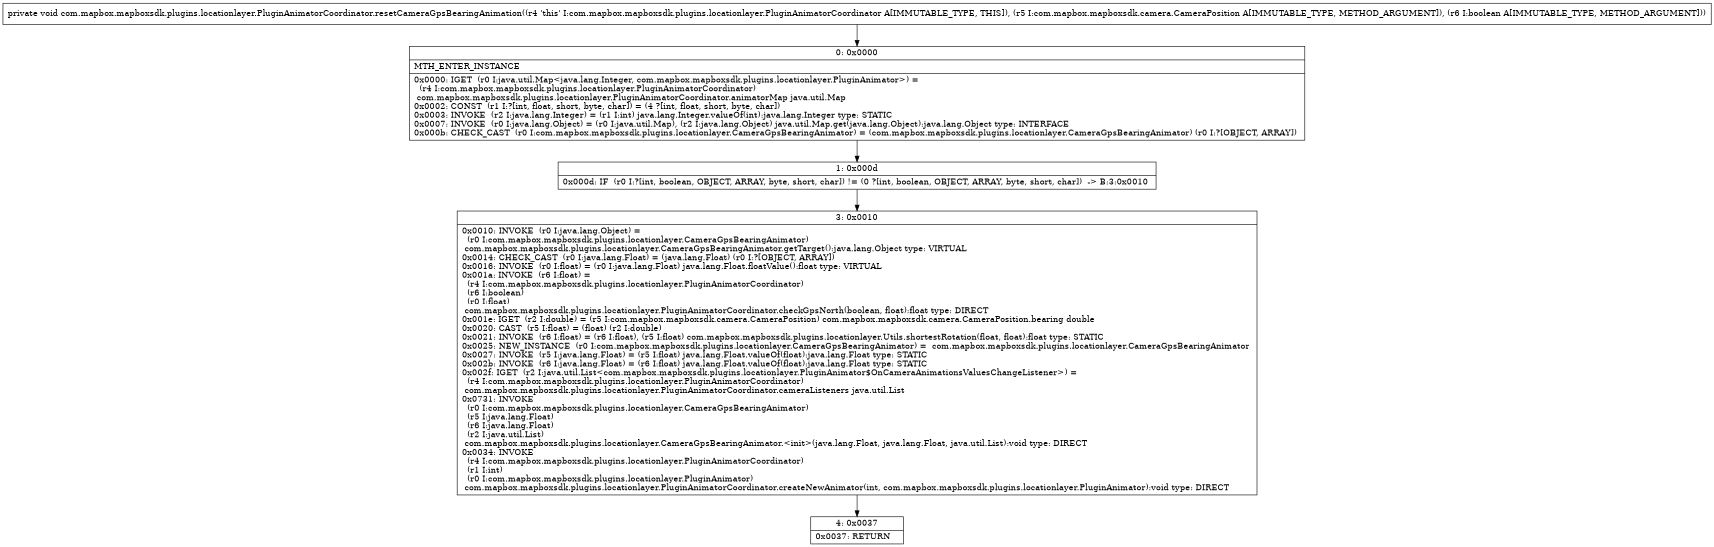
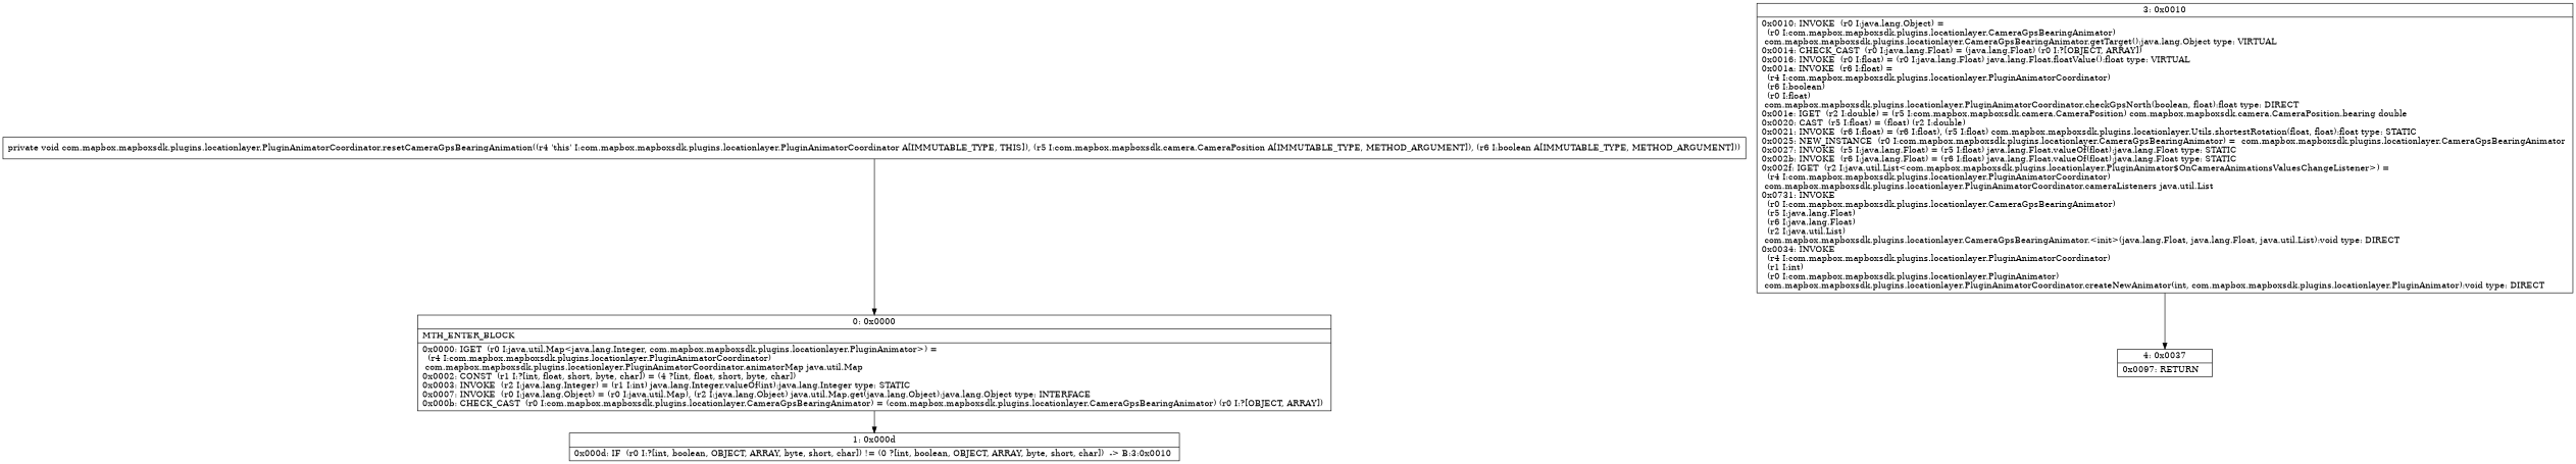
  digraph {
    node [shape=record]
-   n1 [label="{0\:\ 0x0000|MTH_ENTER_INSTANCE\l|0x0000: IGET  (r0 I:java.util.Map\<java.lang.Integer, com.mapbox.mapboxsdk.plugins.locationlayer.PluginAnimator\>) = \l  (r4 I:com.mapbox.mapboxsdk.plugins.locationlayer.PluginAnimatorCoordinator)\l com.mapbox.mapboxsdk.plugins.locationlayer.PluginAnimatorCoordinator.animatorMap java.util.Map \l0x0002: CONST  (r1 I:?[int, float, short, byte, char]) = (4 ?[int, float, short, byte, char]) \l0x0003: INVOKE  (r2 I:java.lang.Integer) = (r1 I:int) java.lang.Integer.valueOf(int):java.lang.Integer type: STATIC \l0x0007: INVOKE  (r0 I:java.lang.Object) = (r0 I:java.util.Map), (r2 I:java.lang.Object) java.util.Map.get(java.lang.Object):java.lang.Object type: INTERFACE \l0x000b: CHECK_CAST  (r0 I:com.mapbox.mapboxsdk.plugins.locationlayer.CameraGpsBearingAnimator) = (com.mapbox.mapboxsdk.plugins.locationlayer.CameraGpsBearingAnimator) (r0 I:?[OBJECT, ARRAY]) \l}"]
+   n1 [label="{0\:\ 0x0000|MTH_ENTER_BLOCK\l|0x0000: IGET  (r0 I:java.util.Map\<java.lang.Integer, com.mapbox.mapboxsdk.plugins.locationlayer.PluginAnimator\>) = \l  (r4 I:com.mapbox.mapboxsdk.plugins.locationlayer.PluginAnimatorCoordinator)\l com.mapbox.mapboxsdk.plugins.locationlayer.PluginAnimatorCoordinator.animatorMap java.util.Map \l0x0002: CONST  (r1 I:?[int, float, short, byte, char]) = (4 ?[int, float, short, byte, char]) \l0x0003: INVOKE  (r2 I:java.lang.Integer) = (r1 I:int) java.lang.Integer.valueOf(int):java.lang.Integer type: STATIC \l0x0007: INVOKE  (r0 I:java.lang.Object) = (r0 I:java.util.Map), (r2 I:java.lang.Object) java.util.Map.get(java.lang.Object):java.lang.Object type: INTERFACE \l0x000b: CHECK_CAST  (r0 I:com.mapbox.mapboxsdk.plugins.locationlayer.CameraGpsBearingAnimator) = (com.mapbox.mapboxsdk.plugins.locationlayer.CameraGpsBearingAnimator) (r0 I:?[OBJECT, ARRAY]) \l}"]
    n2 [label="{1\:\ 0x000d|0x000d: IF  (r0 I:?[int, boolean, OBJECT, ARRAY, byte, short, char]) != (0 ?[int, boolean, OBJECT, ARRAY, byte, short, char])  \-\> B:3:0x0010 \l}"]
    n3 [label="{3\:\ 0x0010|0x0010: INVOKE  (r0 I:java.lang.Object) = \l  (r0 I:com.mapbox.mapboxsdk.plugins.locationlayer.CameraGpsBearingAnimator)\l com.mapbox.mapboxsdk.plugins.locationlayer.CameraGpsBearingAnimator.getTarget():java.lang.Object type: VIRTUAL \l0x0014: CHECK_CAST  (r0 I:java.lang.Float) = (java.lang.Float) (r0 I:?[OBJECT, ARRAY]) \l0x0016: INVOKE  (r0 I:float) = (r0 I:java.lang.Float) java.lang.Float.floatValue():float type: VIRTUAL \l0x001a: INVOKE  (r6 I:float) = \l  (r4 I:com.mapbox.mapboxsdk.plugins.locationlayer.PluginAnimatorCoordinator)\l  (r6 I:boolean)\l  (r0 I:float)\l com.mapbox.mapboxsdk.plugins.locationlayer.PluginAnimatorCoordinator.checkGpsNorth(boolean, float):float type: DIRECT \l0x001e: IGET  (r2 I:double) = (r5 I:com.mapbox.mapboxsdk.camera.CameraPosition) com.mapbox.mapboxsdk.camera.CameraPosition.bearing double \l0x0020: CAST  (r5 I:float) = (float) (r2 I:double) \l0x0021: INVOKE  (r6 I:float) = (r6 I:float), (r5 I:float) com.mapbox.mapboxsdk.plugins.locationlayer.Utils.shortestRotation(float, float):float type: STATIC \l0x0025: NEW_INSTANCE  (r0 I:com.mapbox.mapboxsdk.plugins.locationlayer.CameraGpsBearingAnimator) =  com.mapbox.mapboxsdk.plugins.locationlayer.CameraGpsBearingAnimator \l0x0027: INVOKE  (r5 I:java.lang.Float) = (r5 I:float) java.lang.Float.valueOf(float):java.lang.Float type: STATIC \l0x002b: INVOKE  (r6 I:java.lang.Float) = (r6 I:float) java.lang.Float.valueOf(float):java.lang.Float type: STATIC \l0x002f: IGET  (r2 I:java.util.List\<com.mapbox.mapboxsdk.plugins.locationlayer.PluginAnimator$OnCameraAnimationsValuesChangeListener\>) = \l  (r4 I:com.mapbox.mapboxsdk.plugins.locationlayer.PluginAnimatorCoordinator)\l com.mapbox.mapboxsdk.plugins.locationlayer.PluginAnimatorCoordinator.cameraListeners java.util.List \l0x0731: INVOKE  \l  (r0 I:com.mapbox.mapboxsdk.plugins.locationlayer.CameraGpsBearingAnimator)\l  (r5 I:java.lang.Float)\l  (r6 I:java.lang.Float)\l  (r2 I:java.util.List)\l com.mapbox.mapboxsdk.plugins.locationlayer.CameraGpsBearingAnimator.\<init\>(java.lang.Float, java.lang.Float, java.util.List):void type: DIRECT \l0x0034: INVOKE  \l  (r4 I:com.mapbox.mapboxsdk.plugins.locationlayer.PluginAnimatorCoordinator)\l  (r1 I:int)\l  (r0 I:com.mapbox.mapboxsdk.plugins.locationlayer.PluginAnimator)\l com.mapbox.mapboxsdk.plugins.locationlayer.PluginAnimatorCoordinator.createNewAnimator(int, com.mapbox.mapboxsdk.plugins.locationlayer.PluginAnimator):void type: DIRECT \l}"]
-   n4 [label="{4\:\ 0x0037|0x0037: RETURN   \l}"]
+   n4 [label="{4\:\ 0x0037|0x0097: RETURN   \l}"]
    n5 [label="{private void com.mapbox.mapboxsdk.plugins.locationlayer.PluginAnimatorCoordinator.resetCameraGpsBearingAnimation((r4 'this' I:com.mapbox.mapboxsdk.plugins.locationlayer.PluginAnimatorCoordinator A[IMMUTABLE_TYPE, THIS]), (r5 I:com.mapbox.mapboxsdk.camera.CameraPosition A[IMMUTABLE_TYPE, METHOD_ARGUMENT]), (r6 I:boolean A[IMMUTABLE_TYPE, METHOD_ARGUMENT])) }"]
    n1 -> n2
-   n2 -> n3
    n3 -> n4
    n5 -> n1
  }
